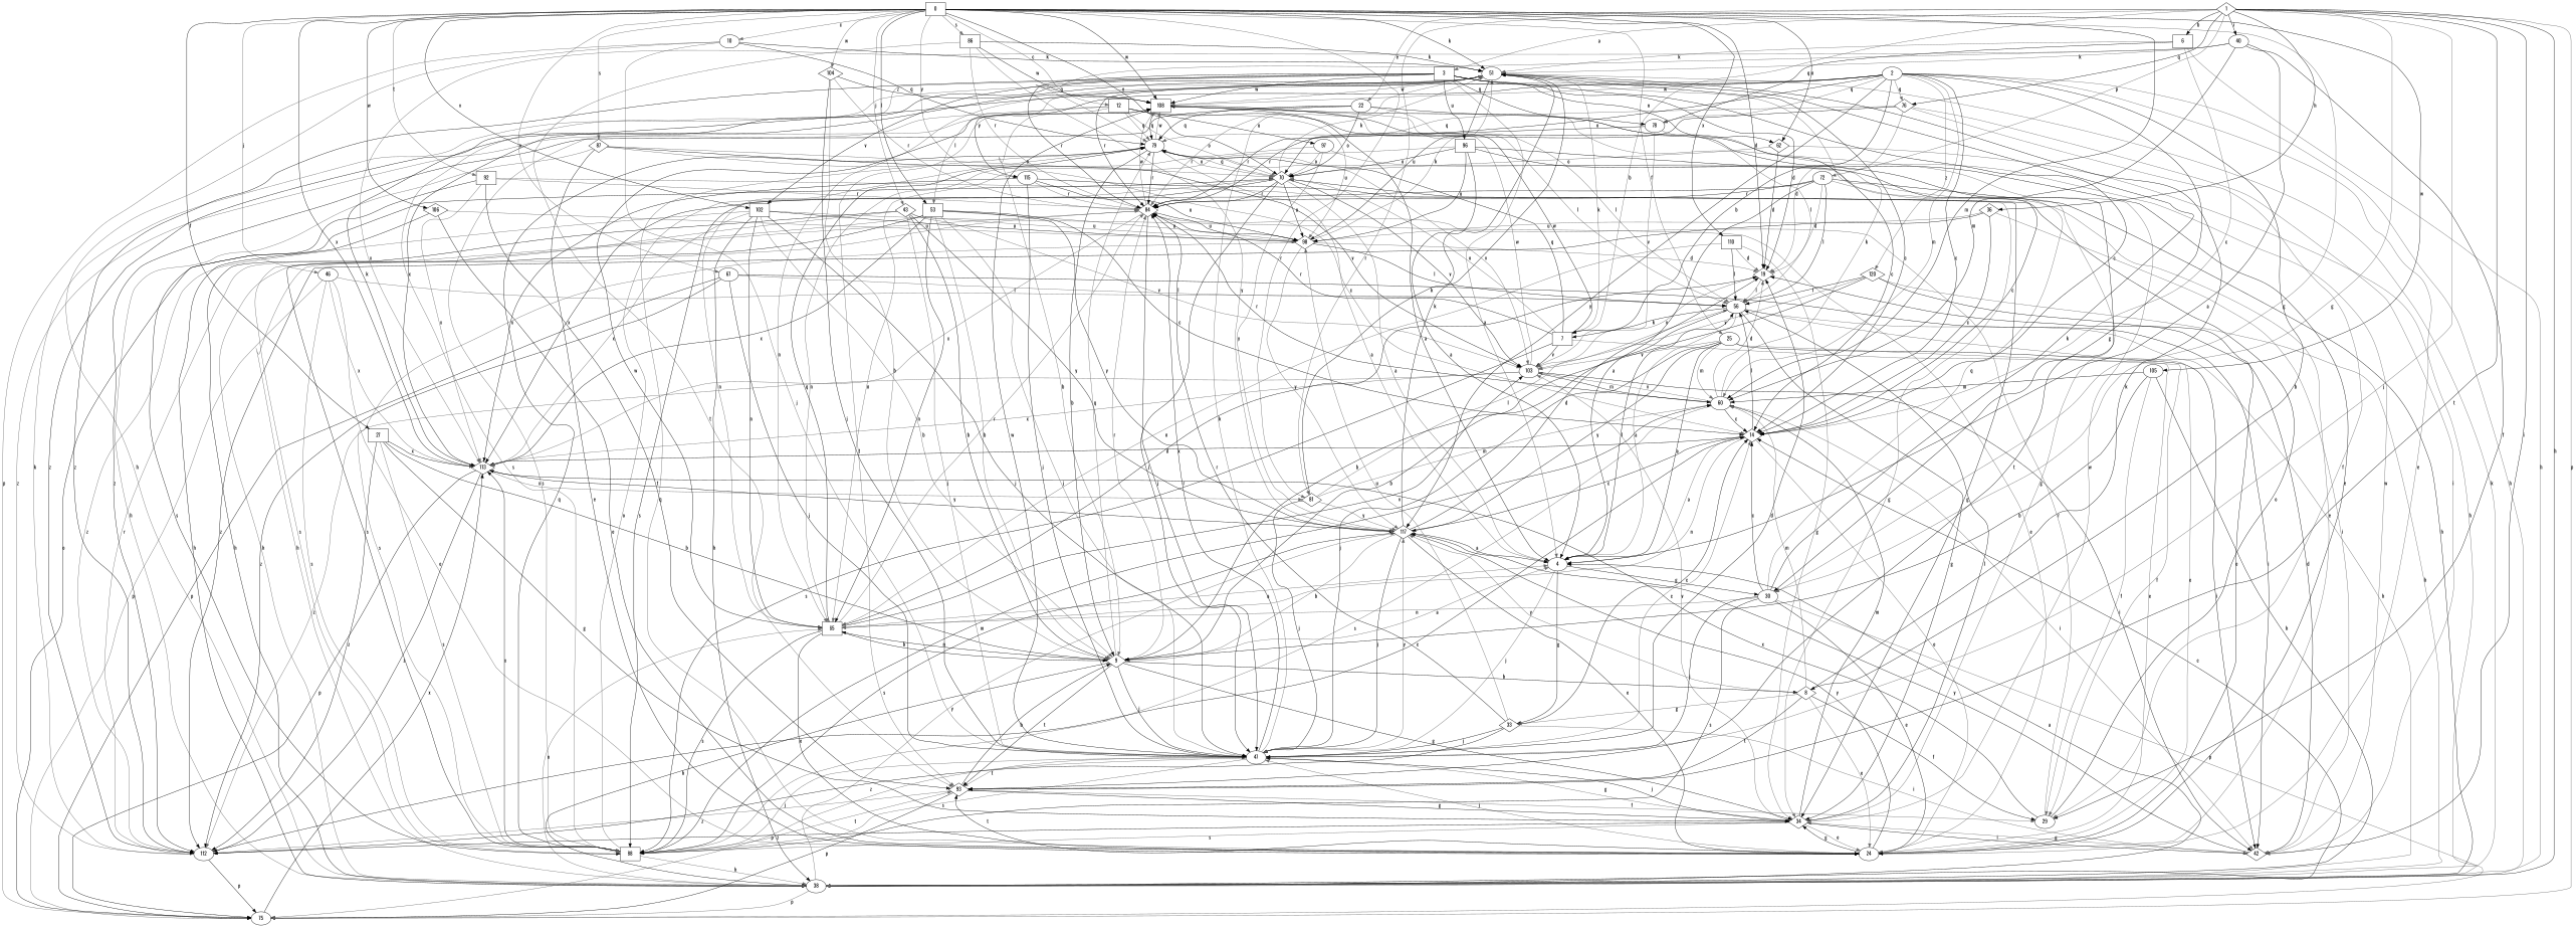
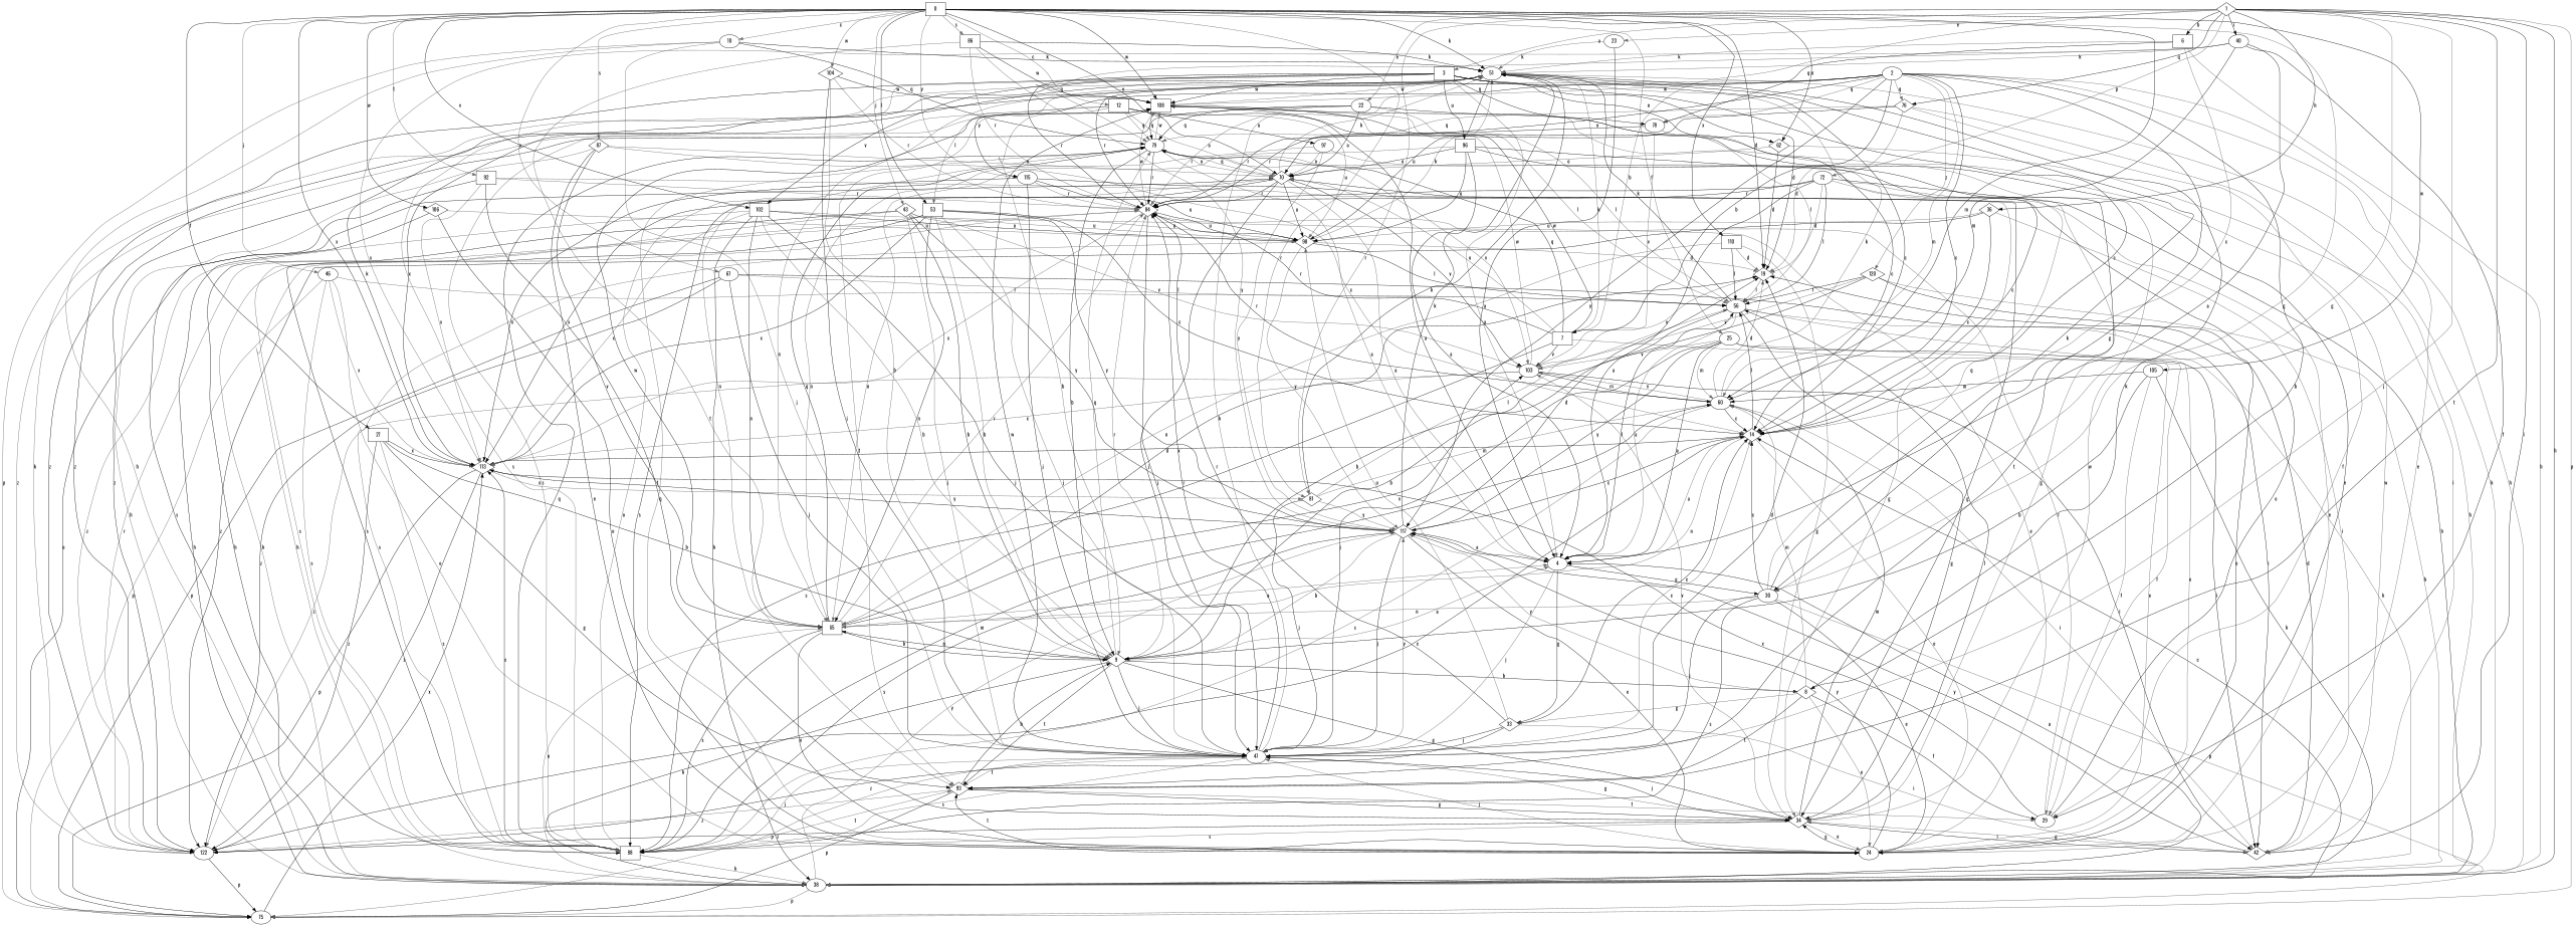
  strict digraph {
    fontname=Oswald
    node [fontname=Oswald shape=ellipse]
    edge [color=black fontname=Oswald]
    0 [shape=box]
    10
    12 [shape=box]
    19 [shape=diamond]
    25
    27 [shape=box]
    30
    43 [shape=diamond]
    46
    51
    53 [shape=box]
    60
    62 [shape=diamond]
    67
    70 [shape=diamond]
    81 [shape=diamond]
    86 [shape=box]
    87 [shape=diamond]
    92 [shape=box]
    102 [shape=box]
    104 [shape=diamond]
    105
    106 [shape=diamond]
    108 [shape=box]
    110 [shape=box]
    113 [shape=diamond]
    115
    38
    47
    75
    79
    24
-   122 [label=112]
+   122
    88 [shape=box]
    9 [shape=diamond]
    97
    98 [shape=diamond]
    56
    103
    42 [shape=diamond]
    117 [shape=diamond]
    4
    29
    34 [shape=diamond]
    14 [shape=diamond]
    65 [shape=box]
    84 [shape=diamond]
    93 [shape=diamond]
    1 [shape=diamond]
    3 [shape=box]
    6 [shape=box]
    7 [shape=box]
    22
+   23
    36 [shape=diamond]
    40
    72
    76 [shape=diamond]
    78
    96 [shape=box]
    2
    8 [shape=diamond]
    120 [shape=diamond]
    33 [shape=diamond]
    0 -> 10 [color=gray40 label=c]
    0 -> 12 [color=gray40 label=c]
    0 -> 19 [label=d]
    0 -> 25 [color=gray40 label=f]
    0 -> 27 [label=f]
    0 -> 30 [color=gray40 label=g]
    0 -> 43 [color=gray40 label=j]
    0 -> 46 [color=gray40 label=j]
    0 -> 51 [label=k]
    0 -> 53 [label=l]
    0 -> 60 [label=m]
    0 -> 62 [label=n]
    0 -> 67 [color=gray40 label=o]
    0 -> 70 [label=o]
    0 -> 81 [color=gray40 label=r]
    0 -> 86 [color=gray40 label=s]
    0 -> 87 [color=gray40 label=s]
    0 -> 92 [color=gray40 label=t]
    0 -> 102 [label=v]
    0 -> 104 [color=gray40 label=w]
    0 -> 105 [label=w]
    0 -> 106 [label=w]
    0 -> 108 [label=w]
    0 -> 110 [label=x]
    0 -> 113 [label=x]
    0 -> 115 [color=gray40 label=y]
    10 -> 51 [label=k]
    10 -> 38 [color=gray40 label=h]
    10 -> 47 [color=gray40 label=j]
    10 -> 75 [color=gray40 label=p]
    10 -> 79 [label=q]
    12 -> 70 [color=gray40 label=o]
    12 -> 79 [color=gray40 label=q]
    12 -> 24 [label=e]
    12 -> 122 [color=gray40 label=z]
    12 -> 88 [color=gray40 label=s]
    12 -> 9 [color=gray40 label=b]
    12 -> 97 [label=u]
    12 -> 98 [color=gray40 label=u]
    19 -> 56 [color=gray40 label=l]
    19 -> 103 [color=gray40 label=v]
    25 -> 60 [color=gray40 label=m]
    25 -> 47 [label=j]
    25 -> 103 [color=gray40 label=v]
    25 -> 42 [label=i]
    25 -> 117 [label=y]
    25 -> 4 [label=a]
    25 -> 29 [color=gray40 label=f]
    27 -> 113 [label=x]
    27 -> 122 [label=z]
    27 -> 88 [color=gray40 label=s]
    27 -> 9 [label=b]
    27 -> 34 [label=g]
    30 -> 51 [label=k]
    30 -> 47 [label=j]
    30 -> 75 [color=gray40 label=p]
    30 -> 79 [color=gray40 label=q]
    30 -> 24 [label=e]
    30 -> 88 [label=s]
    30 -> 14 [label=c]
    30 -> 65 [color=gray40 label=n]
    43 -> 38 [label=h]
    43 -> 47 [color=gray40 label=j]
    43 -> 88 [color=gray40 label=s]
    43 -> 9 [label=b]
    43 -> 98 [color=gray40 label=u]
    43 -> 103 [color=gray40 label=v]
    43 -> 117 [label=y]
    46 -> 113 [color=gray40 label=x]
    46 -> 75 [color=gray40 label=p]
    46 -> 24 [color=gray40 label=e]
    46 -> 88 [color=gray40 label=s]
    46 -> 56 [color=gray40 label=l]
    51 -> 108 [color=gray40 label=w]
    51 -> 113 [label=x]
    51 -> 98 [label=u]
    51 -> 14 [label=c]
    51 -> 65 [color=gray40 label=n]
    51 -> 84 [label=r]
    53 -> 113 [label=x]
    53 -> 38 [color=gray40 label=h]
    53 -> 47 [color=gray40 label=j]
    53 -> 88 [label=s]
    53 -> 9 [color=gray40 label=b]
    53 -> 98 [color=gray40 label=u]
    53 -> 117 [label=y]
    53 -> 14 [label=c]
    53 -> 65 [label=n]
    60 -> 19 [color=gray40 label=d]
    60 -> 51 [color=gray40 label=k]
    60 -> 88 [color=gray40 label=s]
    60 -> 103 [color=gray40 label=v]
    60 -> 42 [color=gray40 label=i]
    60 -> 14 [label=c]
    60 -> 84 [label=r]
    62 -> 19 [label=d]
    62 -> 70 [color=gray40 label=o]
    62 -> 38 [color=gray40 label=h]
    67 -> 47 [label=j]
    67 -> 75 [label=p]
    67 -> 122 [label=z]
    67 -> 56 [color=gray40 label=l]
    67 -> 42 [label=i]
    70 -> 51 [color=gray40 label=k]
    70 -> 47 [label=j]
    70 -> 79 [color=gray40 label=q]
    70 -> 88 [label=s]
    70 -> 98 [label=u]
    70 -> 103 [label=v]
    70 -> 4 [color=gray40 label=a]
    70 -> 84 [label=r]
    81 -> 51 [label=k]
    81 -> 60 [color=gray40 label=m]
    81 -> 47 [label=j]
    81 -> 56 [color=gray40 label=l]
    81 -> 117 [color=gray40 label=y]
    86 -> 51 [label=k]
    86 -> 108 [label=w]
    86 -> 117 [color=gray40 label=y]
    86 -> 84 [color=gray40 label=r]
    86 -> 93 [color=gray40 label=t]
    87 -> 70 [color=gray40 label=o]
    87 -> 38 [color=gray40 label=h]
    87 -> 24 [label=e]
-   87 -> 103 [label=v]
+   87 -> 65 [label=v]
    87 -> 14 [color=gray40 label=c]
    92 -> 113 [color=gray40 label=x]
    92 -> 88 [label=s]
    92 -> 34 [color=gray40 label=g]
    92 -> 84 [color=gray40 label=r]
    92 -> 93 [label=t]
    102 -> 113 [color=gray40 label=x]
    102 -> 38 [label=h]
    102 -> 47 [label=j]
    102 -> 24 [color=gray40 label=e]
    102 -> 122 [color=gray40 label=z]
    102 -> 9 [color=gray40 label=b]
    102 -> 98 [label=u]
    102 -> 65 [label=n]
-   104 -> 108 [label=z]
+   104 -> 108 [label=w]
    104 -> 47 [label=j]
    104 -> 9 [color=gray40 label=b]
    104 -> 84 [color=gray40 label=r]
    105 -> 60 [label=m]
    105 -> 38 [label=h]
    105 -> 9 [label=b]
    105 -> 29 [color=gray40 label=f]
    106 -> 38 [label=h]
    106 -> 24 [label=e]
    106 -> 98 [color=gray40 label=u]
    108 -> 79 [label=q]
    108 -> 56 [color=gray40 label=l]
    108 -> 4 [label=a]
    108 -> 93 [color=gray40 label=t]
    110 -> 19 [color=gray40 label=d]
    110 -> 56 [label=l]
    110 -> 34 [color=gray40 label=g]
    110 -> 65 [color=gray40 label=n]
    113 -> 51 [label=k]
    113 -> 81 [color=gray40 label=x]
    113 -> 75 [label=p]
    113 -> 122 [label=z]
    113 -> 117 [label=y]
    115 -> 113 [label=x]
    115 -> 47 [label=j]
    115 -> 98 [label=u]
    115 -> 34 [label=g]
    115 -> 84 [color=gray40 label=r]
    38 -> 51 [color=gray40 label=k]
    38 -> 75 [color=gray40 label=p]
    38 -> 117 [color=gray40 label=y]
    38 -> 4 [label=a]
    38 -> 14 [label=c]
    38 -> 65 [color=gray40 label=n]
    47 -> 19 [label=d]
    47 -> 51 [color=gray40 label=k]
    47 -> 108 [label=w]
    47 -> 75 [color=gray40 label=p]
    47 -> 88 [color=gray40 label=s]
    47 -> 117 [color=gray40 label=y]
    47 -> 34 [color=gray40 label=g]
    47 -> 14 [color=gray40 label=c]
    47 -> 84 [label=r]
    47 -> 93 [color=gray40 label=t]
    75 -> 70 [label=o]
    75 -> 113 [label=x]
    79 -> 70 [color=gray40 label=o]
    79 -> 108 [color=gray40 label=w]
    79 -> 9 [label=b]
    79 -> 103 [color=gray40 label=v]
    79 -> 4 [color=gray40 label=a]
    79 -> 65 [color=gray40 label=n]
    79 -> 84 [label=r]
    24 -> 47 [color=gray40 label=j]
    24 -> 79 [color=gray40 label=q]
    24 -> 117 [label=y]
    24 -> 34 [label=g]
    24 -> 93 [label=t]
    122 -> 51 [color=gray40 label=k]
    122 -> 75 [label=p]
    122 -> 14 [label=c]
    122 -> 84 [color=gray40 label=r]
    88 -> 60 [label=m]
    88 -> 70 [color=gray40 label=o]
    88 -> 113 [label=x]
    88 -> 38 [color=gray40 label=h]
    88 -> 47 [color=gray40 label=j]
    88 -> 79 [label=q]
    88 -> 93 [color=gray40 label=t]
    9 -> 38 [label=h]
    9 -> 47 [label=j]
    9 -> 79 [color=gray40 label=q]
    9 -> 4 [color=gray40 label=a]
    9 -> 34 [label=g]
    9 -> 65 [label=n]
    9 -> 84 [color=gray40 label=r]
    9 -> 93 [label=t]
    9 -> 8 [label=b]
    97 -> 70 [color=gray40 label=o]
    97 -> 117 [color=gray40 label=y]
    97 -> 34 [color=gray40 label=g]
    97 -> 65 [color=gray40 label=n]
    98 -> 19 [color=gray40 label=d]
    98 -> 51 [color=gray40 label=k]
    98 -> 88 [color=gray40 label=s]
    98 -> 56 [label=l]
    98 -> 117 [color=gray40 label=y]
-   56 -> 7 [label=k]
+   56 -> 51 [label=k]
    56 -> 38 [color=gray40 label=h]
    56 -> 24 [color=gray40 label=e]
    56 -> 9 [label=b]
    56 -> 4 [color=gray40 label=a]
    56 -> 34 [label=g]
    103 -> 60 [label=m]
    103 -> 108 [color=gray40 label=w]
    103 -> 113 [color=gray40 label=x]
    103 -> 122 [color=gray40 label=z]
    103 -> 42 [label=i]
    42 -> 19 [label=d]
    42 -> 108 [color=gray40 label=w]
    42 -> 117 [label=y]
    42 -> 34 [color=gray40 label=g]
    117 -> 19 [label=d]
    117 -> 51 [label=k]
    117 -> 47 [label=j]
    117 -> 24 [label=e]
    117 -> 88 [label=s]
    117 -> 9 [color=gray40 label=b]
    117 -> 4 [label=a]
    117 -> 14 [label=c]
    4 -> 30 [label=g]
    4 -> 47 [color=gray40 label=j]
    4 -> 56 [label=l]
    4 -> 33 [label=g]
    29 -> 70 [label=o]
    29 -> 113 [label=x]
    29 -> 84 [color=gray40 label=r]
    34 -> 60 [label=m]
    34 -> 108 [color=gray40 label=w]
    34 -> 47 [label=j]
    34 -> 24 [color=gray40 label=e]
    34 -> 122 [label=z]
    34 -> 88 [color=gray40 label=s]
    34 -> 56 [label=l]
    34 -> 103 [color=gray40 label=v]
    34 -> 42 [label=i]
    14 -> 113 [label=x]
    14 -> 24 [color=gray40 label=e]
    14 -> 56 [label=l]
    14 -> 4 [color=gray40 label=a]
    14 -> 65 [color=gray40 label=n]
    65 -> 19 [label=d]
    65 -> 108 [label=w]
    65 -> 79 [label=q]
    65 -> 24 [label=e]
    65 -> 88 [label=s]
    65 -> 9 [label=b]
    65 -> 103 [label=v]
    65 -> 4 [color=gray40 label=a]
    65 -> 84 [color=gray40 label=r]
    84 -> 108 [color=gray40 label=w]
    84 -> 113 [color=gray40 label=x]
    84 -> 38 [color=gray40 label=h]
    84 -> 47 [label=j]
    84 -> 98 [label=u]
    93 -> 75 [label=p]
    93 -> 122 [color=gray40 label=z]
    93 -> 9 [label=b]
    93 -> 29 [color=gray40 label=f]
    93 -> 34 [label=g]
    1 -> 30 [color=gray40 label=g]
    1 -> 81 [color=gray40 label=r]
    1 -> 38 [label=h]
    1 -> 47 [color=gray40 label=j]
    1 -> 75 [color=gray40 label=p]
    1 -> 42 [label=i]
    1 -> 93 [label=t]
    1 -> 3 [color=gray40 label=a]
    1 -> 6 [label=b]
    1 -> 7 [color=gray40 label=b]
    1 -> 22 [color=gray40 label=e]
+   1 -> 23 [color=gray40 label=e]
    1 -> 36 [label=h]
    1 -> 40 [label=i]
    1 -> 72 [color=gray40 label=p]
    1 -> 76 [label=q]
    3 -> 19 [label=d]
    3 -> 62 [label=n]
    3 -> 102 [label=v]
    3 -> 108 [label=w]
    3 -> 122 [label=z]
    3 -> 88 [color=gray40 label=s]
    3 -> 4 [color=gray40 label=a]
    3 -> 14 [label=c]
    3 -> 84 [label=r]
    3 -> 78 [label=q]
    3 -> 96 [label=u]
    6 -> 51 [color=gray40 label=k]
    6 -> 38 [color=gray40 label=h]
    6 -> 14 [color=gray40 label=c]
    6 -> 78 [label=q]
    7 -> 51 [color=gray40 label=k]
    7 -> 70 [color=gray40 label=o]
    7 -> 108 [label=w]
    7 -> 79 [label=q]
    7 -> 24 [color=gray40 label=e]
    7 -> 88 [label=s]
    7 -> 103 [label=v]
    7 -> 84 [label=r]
    22 -> 70 [label=o]
    22 -> 79 [label=q]
    22 -> 122 [label=z]
    22 -> 56 [color=gray40 label=l]
    22 -> 14 [label=c]
    22 -> 84 [color=gray40 label=r]
+   23 -> 51 [color=gray40 label=k]
+   23 -> 4 [label=a]
    36 -> 122 [label=z]
    36 -> 98 [color=gray40 label=u]
    36 -> 42 [color=gray40 label=i]
    36 -> 14 [label=c]
    40 -> 51 [color=gray40 label=k]
    40 -> 60 [label=m]
    40 -> 113 [color=gray40 label=x]
    40 -> 79 [color=gray40 label=q]
    40 -> 4 [label=a]
    40 -> 29 [label=f]
    72 -> 19 [color=gray40 label=d]
    72 -> 113 [label=x]
    72 -> 38 [label=h]
    72 -> 24 [color=gray40 label=e]
    72 -> 56 [label=l]
    72 -> 4 [label=a]
    72 -> 84 [label=r]
    76 -> 19 [color=gray40 label=d]
    76 -> 79 [color=gray40 label=q]
    76 -> 42 [color=gray40 label=i]
    76 -> 29 [color=gray40 label=f]
    76 -> 84 [label=r]
    78 -> 56 [color=gray40 label=l]
    78 -> 103 [color=gray40 label=v]
    78 -> 84 [label=r]
    96 -> 70 [label=o]
    96 -> 98 [label=u]
    96 -> 4 [label=a]
    96 -> 14 [label=c]
    96 -> 65 [color=gray40 label=n]
    96 -> 93 [label=t]
    2 -> 30 [label=g]
    2 -> 53 [color=gray40 label=l]
    2 -> 60 [color=gray40 label=m]
    2 -> 70 [label=o]
    2 -> 108 [color=gray40 label=w]
    2 -> 115 [label=y]
    2 -> 38 [color=gray40 label=h]
    2 -> 24 [color=gray40 label=e]
    2 -> 122 [label=z]
    2 -> 117 [label=y]
    2 -> 14 [label=c]
    2 -> 7 [label=b]
    2 -> 76 [color=gray40 label=q]
    2 -> 78 [color=gray40 label=q]
    2 -> 8 [label=b]
    2 -> 120 [color=gray40 label=z]
    8 -> 51 [label=k]
    8 -> 60 [color=gray40 label=m]
    8 -> 24 [color=gray40 label=e]
    8 -> 117 [color=gray40 label=y]
    8 -> 29 [label=f]
    8 -> 93 [label=t]
    8 -> 33 [color=gray40 label=g]
    120 -> 38 [color=gray40 label=h]
    120 -> 24 [label=e]
    120 -> 9 [label=b]
    120 -> 56 [label=l]
    120 -> 103 [color=gray40 label=v]
    33 -> 47 [label=j]
    33 -> 122 [label=z]
    33 -> 98 [color=gray40 label=u]
    33 -> 42 [color=gray40 label=i]
    33 -> 14 [label=c]
    33 -> 84 [label=r]
  }
